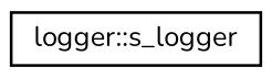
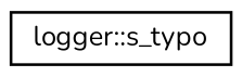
  digraph {
    rankdir=TB
    fontname=Nunito
-   n1 [color=black fillcolor=white fontname=Nunito fontsize=10 height=0.2 label="logger::s_logger" shape=record style=filled width=0.4]
+   n1 [color=black fillcolor=white fontname=Nunito fontsize=10 height=0.2 label="logger::s_typo" shape=record style=filled width=0.4]
  }
